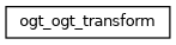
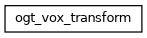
  digraph {
    rankdir=LR
-   n1 [color=black fillcolor=white fontname=Helvetica fontsize=10 height=0.2 label=ogt_ogt_transform shape=record style=filled width=0.4]
+   n1 [color=black fillcolor=white fontname=Helvetica fontsize=10 height=0.2 label=ogt_vox_transform shape=record style=filled width=0.4]
  }
